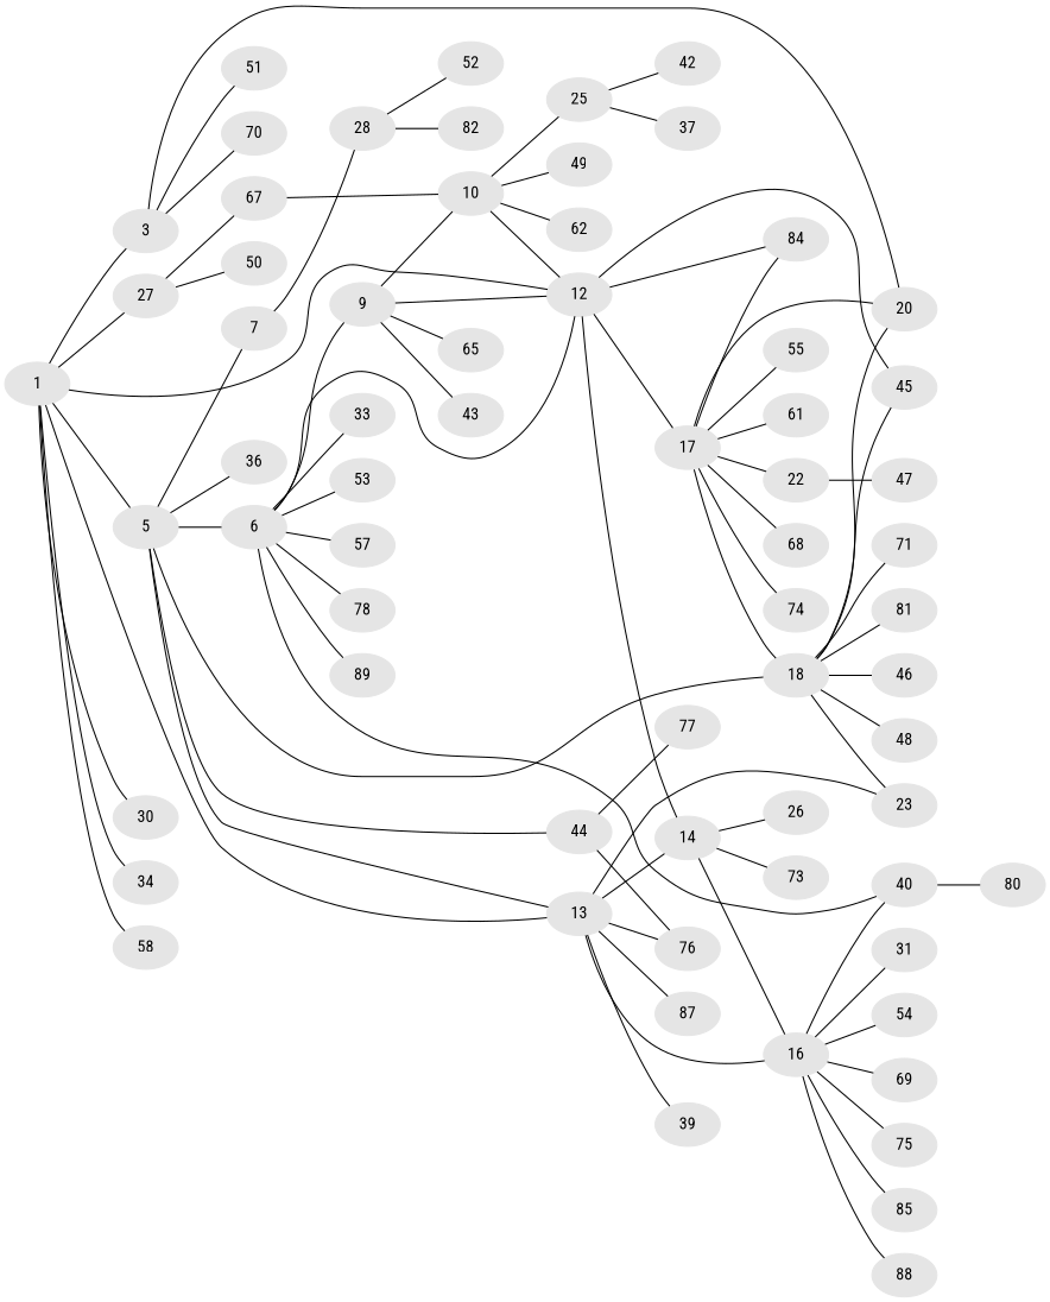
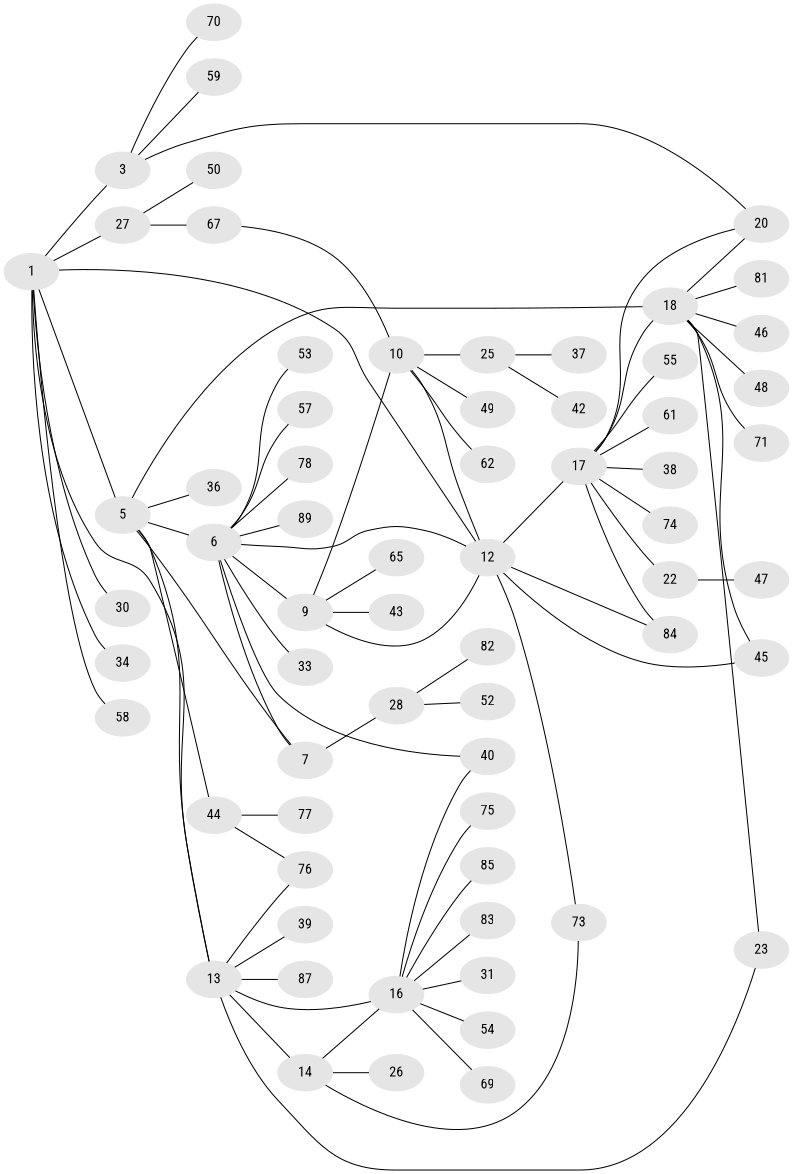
  graph {
    fontname="Roboto Condensed"
    rankdir=LR
    node [color=gray90 fontname="Roboto Condensed" style=filled]
    edge [fontname="Roboto Condensed"]
    1 [super="+2"]
    3 [super="+4"]
    5 [super="+8"]
    12
    13 [super="+35"]
    27 [super="+60"]
    30 [super="+83"]
    34
    58
    20 [super="+21"]
-   51
+   51 [label=59]
    70
    6 [super="+11"]
    7
    18 [super="+19"]
    36
    44 [super="+66"]
    14 [super="+15"]
    17 [super="+24"]
    45 [super="+64"]
    84
    16 [super="+29"]
    23
    39
    76
    87
    67
    50
    9 [super="+32"]
    33
    40 [super="+56"]
    53
    57
    78 [super="+86"]
    89
    28 [super="+38"]
    46
    48
    71
    81
    77
    10 [super="+59"]
    43
    65
    25 [super="+72"]
    49
    62
-   80
    52
    82
    37
    42
    26
    73
    22 [super="+41"]
    55
    61
-   68
+   68 [label=38]
    74
    31
    54
    69 [super="+79"]
    75
    85
-   88
+   88 [label=83]
    47
    1 -- 3 [weight=4]
    1 -- 5
    1 -- 12
    1 -- 13
    1 -- 27
    1 -- 30
    1 -- 34
    1 -- 58
    3 -- 20
    3 -- 51
    3 -- 70
    5 -- 13
    5 -- 6 [weight=2]
    5 -- 7 [weight=2]
    5 -- 18
    5 -- 36
    5 -- 44
-   12 -- 14
+   12 -- 73
    12 -- 17
    12 -- 45
    12 -- 84
    13 -- 14 [weight=2]
    13 -- 16
    13 -- 23
    13 -- 39
    13 -- 76
    13 -- 87
    27 -- 67
    27 -- 50
    6 -- 12
+   6 -- 7
    6 -- 9
    6 -- 33
    6 -- 40
    6 -- 53
    6 -- 57
    6 -- 78
    6 -- 89
    7 -- 28
    18 -- 20 [weight=2]
    18 -- 45
    18 -- 23
    18 -- 46
    18 -- 48
    18 -- 71
    18 -- 81
    44 -- 76
    44 -- 77
    14 -- 16 [weight=2]
    14 -- 26
    14 -- 73
    17 -- 20
    17 -- 18 [weight=2]
    17 -- 84
    17 -- 22
    17 -- 55
    17 -- 61
    17 -- 68
    17 -- 74
    16 -- 40
    16 -- 31
    16 -- 54
    16 -- 69
    16 -- 75
    16 -- 85
    16 -- 88
    67 -- 10
    9 -- 12
    9 -- 10
    9 -- 43
    9 -- 65
-   40 -- 80
    28 -- 52
    28 -- 82
    10 -- 12
    10 -- 25
    10 -- 49
    10 -- 62
    25 -- 37
    25 -- 42
    22 -- 47
  }
